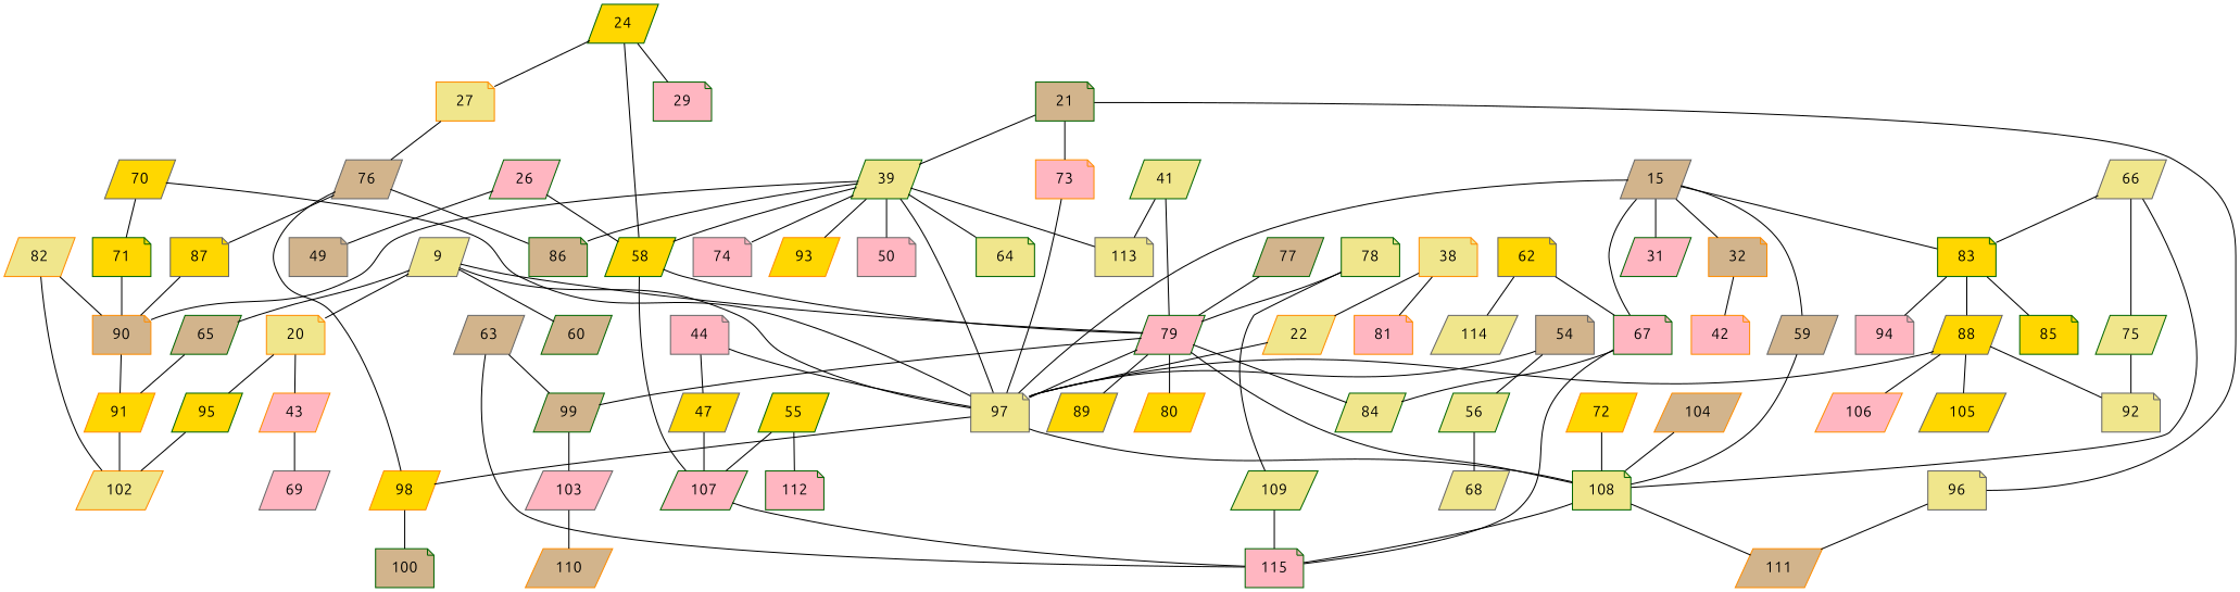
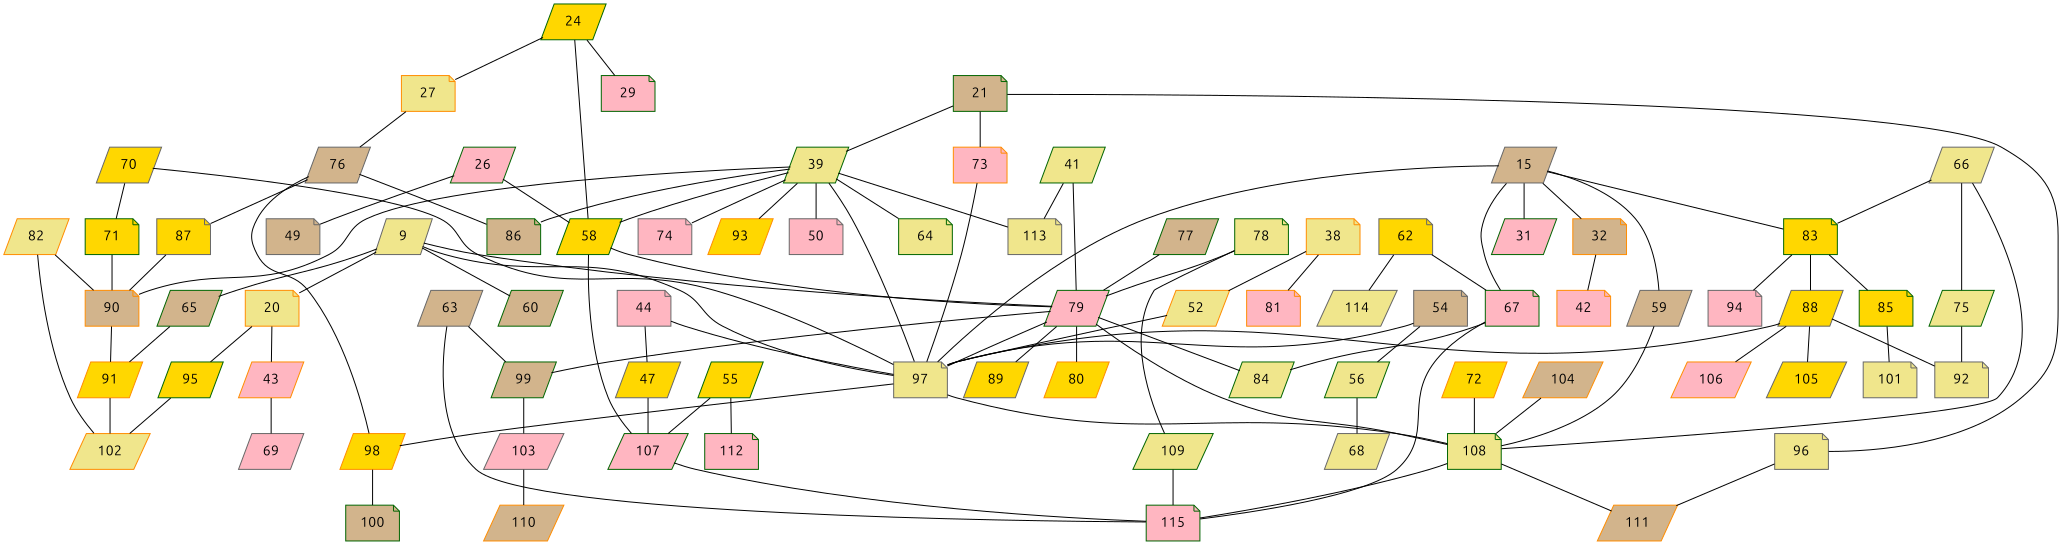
  graph {
    fontname=Ubuntu
    node [color=darkgreen fillcolor=khaki fontname=Ubuntu shape=parallelogram style=filled]
    edge [fontname=Ubuntu]
    9 [color=gray40 super="+5"]
    n2 [color=darkorange label=20 shape=note]
    60 [fillcolor=tan]
    65 [fillcolor=tan super="+40"]
    79 [fillcolor=lightpink super="+19+3"]
    97 [color=gray40 shape=note super="+11"]
    43 [color=darkorange fillcolor=lightpink]
    95 [fillcolor=gold]
    91 [color=darkorange fillcolor=gold]
    108 [shape=note super="+22+33+25"]
    99 [fillcolor=tan]
    84 [super="+8+12"]
    80 [color=darkorange fillcolor=gold]
    89 [color=gray40 fillcolor=gold]
    98 [color=darkorange fillcolor=gold]
    15 [color=gray40 fillcolor=tan super="+13"]
    31 [fillcolor=lightpink]
    32 [color=darkorange fillcolor=tan shape=note]
    59 [color=gray40 fillcolor=tan super="+30"]
    67 [fillcolor=lightpink shape=note super="+51"]
    83 [fillcolor=gold shape=note super="+61"]
    42 [color=darkorange fillcolor=lightpink shape=note]
    115 [fillcolor=lightpink shape=note super="+35+34"]
    85 [fillcolor=gold shape=note]
    88 [color=gray40 fillcolor=gold super="+46"]
    94 [color=gray40 fillcolor=lightpink shape=note]
    39 [super="+37"]
    58 [fillcolor=gold super="+10+18"]
    50 [color=gray40 fillcolor=lightpink shape=note]
    64 [shape=note]
    74 [color=gray40 fillcolor=lightpink shape=note]
    86 [fillcolor=tan shape=note super="+7"]
    90 [color=darkorange fillcolor=tan shape=note super="+53"]
    93 [color=darkorange fillcolor=gold]
    113 [color=gray40 shape=note]
    21 [fillcolor=tan shape=note]
    73 [color=darkorange fillcolor=lightpink shape=note]
    96 [color=gray40 shape=note]
    69 [color=gray40 fillcolor=lightpink]
    102 [color=darkorange]
    24 [fillcolor=gold]
    27 [color=darkorange shape=note]
    29 [fillcolor=lightpink shape=note]
    76 [color=gray40 fillcolor=tan]
    107 [fillcolor=lightpink super="+45"]
    111 [color=darkorange fillcolor=tan]
    26 [fillcolor=lightpink]
    49 [color=gray40 fillcolor=tan shape=note]
    87 [color=gray40 fillcolor=gold shape=note]
-   52 [color=darkorange super="+16" label=22]
+   52 [color=darkorange super="+16"]
    38 [color=darkorange shape=note]
    81 [color=darkorange fillcolor=lightpink shape=note]
    41
    44 [color=gray40 fillcolor=lightpink shape=note]
    47 [color=gray40 fillcolor=gold]
    54 [color=gray40 fillcolor=tan shape=note]
    56
    68 [color=gray40]
    55 [fillcolor=gold]
    112 [fillcolor=lightpink shape=note]
    62 [color=gray40 fillcolor=gold shape=note]
    114 [color=gray40]
    63 [color=gray40 fillcolor=tan]
    103 [color=gray40 fillcolor=lightpink]
    66 [color=gray40 super="+48"]
    75
    92 [color=gray40 shape=note]
    70 [color=gray40 fillcolor=gold]
    71 [fillcolor=gold shape=note]
    72 [color=darkorange fillcolor=gold]
    100 [fillcolor=tan shape=note]
    77 [fillcolor=tan]
    78 [shape=note]
    109
    82 [color=darkorange]
+   101 [color=gray40 shape=note]
    105 [color=gray40 fillcolor=gold]
    106 [color=darkorange fillcolor=lightpink]
    110 [color=darkorange fillcolor=tan]
    104 [color=darkorange fillcolor=tan]
    9 -- n2 [weight=2]
    9 -- 60
    9 -- 65
    9 -- 79 [weight=3]
    9 -- 97
    n2 -- 43
    n2 -- 95
    65 -- 91
    79 -- 97
    79 -- 108
    79 -- 99
    79 -- 84
    79 -- 80
    79 -- 89
    97 -- 108 [weight=2]
    97 -- 98
    43 -- 69
    95 -- 102
    91 -- 102
    108 -- 115
    108 -- 111
    99 -- 103
    98 -- 100
    15 -- 97 [weight=2]
    15 -- 31
    15 -- 32
    15 -- 59
    15 -- 67
    15 -- 83
    32 -- 42
    59 -- 108
    67 -- 84
    67 -- 115
    83 -- 85
    83 -- 88
    83 -- 94
+   85 -- 101
    88 -- 97
    88 -- 92
    88 -- 105
    88 -- 106
    39 -- 97 [weight=2]
    39 -- 58
    39 -- 50
    39 -- 64
    39 -- 74
    39 -- 86
    39 -- 90
    39 -- 93
    39 -- 113
    58 -- 79
    58 -- 107
    90 -- 91
    21 -- 39
    21 -- 73
    21 -- 96
    73 -- 97
    96 -- 111
    24 -- 58
    24 -- 27
    24 -- 29
    27 -- 76
    76 -- 98
    76 -- 86
    76 -- 87
    107 -- 115
    26 -- 58
    26 -- 49
    87 -- 90
    52 -- 97
    38 -- 52
    38 -- 81
    41 -- 79
    41 -- 113
    44 -- 97
    44 -- 47
    47 -- 107
    54 -- 97
    54 -- 56
    56 -- 68
    55 -- 107
    55 -- 112
    62 -- 67
    62 -- 114
    63 -- 99
    63 -- 115
    103 -- 110
    66 -- 108
    66 -- 83
    66 -- 75
    75 -- 92
    70 -- 97
    70 -- 71
    71 -- 90
    72 -- 108
    77 -- 79
    78 -- 79
    78 -- 109
    109 -- 115
    82 -- 90
    82 -- 102
    104 -- 108
  }
